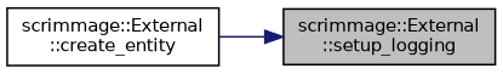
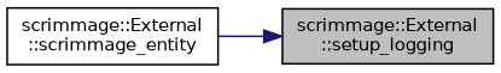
  digraph {
    rankdir=RL
    node [color=black fontname=Helvetica fontsize=10 shape=record style=filled]
    n1 [fillcolor=grey75 fontcolor=black height=0.2 label="scrimmage::External\l::setup_logging" width=0.4]
-   n2 [fillcolor=white height=0.2 label="scrimmage::External\l::create_entity" width=0.4]
+   n2 [fillcolor=white height=0.2 label="scrimmage::External\l::scrimmage_entity" width=0.4]
    n1 -> n2 [color=midnightblue dir=back fontname=Helvetica fontsize=10 labelfontname=Helvetica labelfontsize=10 style=solid]
  }
